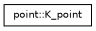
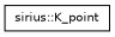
  digraph {
    rankdir=LR
-   n1 [color=black fillcolor=white fontname=Helvetica fontsize=10 height=0.2 label="point::K_point" shape=record style=filled width=0.4]
+   n1 [color=black fillcolor=white fontname=Helvetica fontsize=10 height=0.2 label="sirius::K_point" shape=record style=filled width=0.4]
  }
